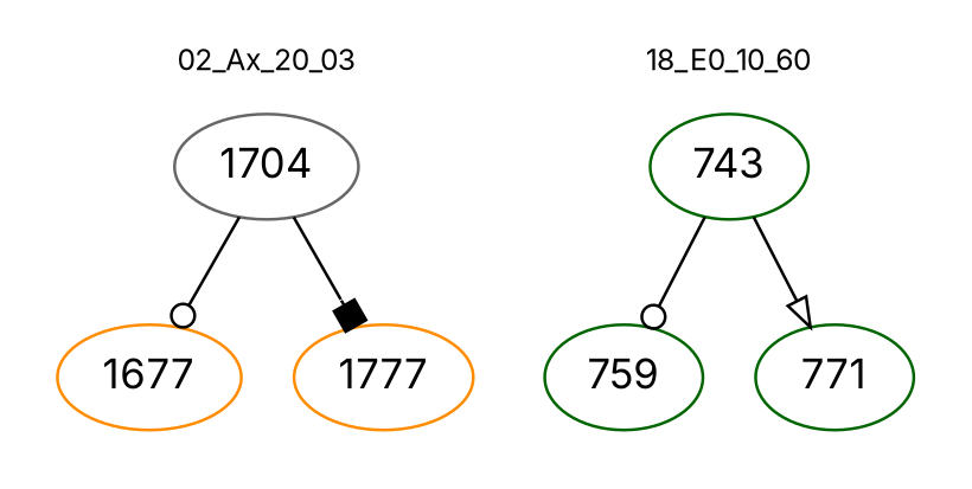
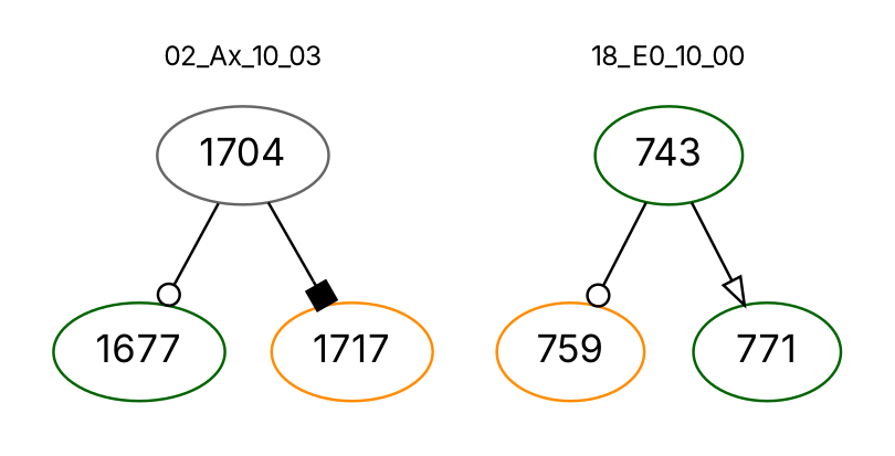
  digraph {
    fontname=Inter
    node [color=darkgreen fontname=Inter]
    edge [arrowhead=odot color=black fontname=Inter]
    n1 [color=gray40 label=1704]
-   n2 [color=darkorange label=1677]
-   n3 [color=darkorange label=1777]
+   n2 [label=1677]
+   n3 [color=darkorange label=1717]
    n4 [label=743]
-   n5 [label=759]
+   n5 [color=darkorange label=759]
    n6 [label=771]
    subgraph cluster_1 {
      color=white
      fontsize=10
-     label="02_Ax_20_03"
+     label="02_Ax_10_03"
      n1
      n2
      n3
    }
    subgraph cluster_2 {
      color=white
      fontsize=10
-     label="18_E0_10_60"
+     label="18_E0_10_00"
      n4
      n5
      n6
    }
    n1 -> n2
    n1 -> n3 [arrowhead=box]
    n4 -> n5
    n4 -> n6 [arrowhead=onormal]
  }
